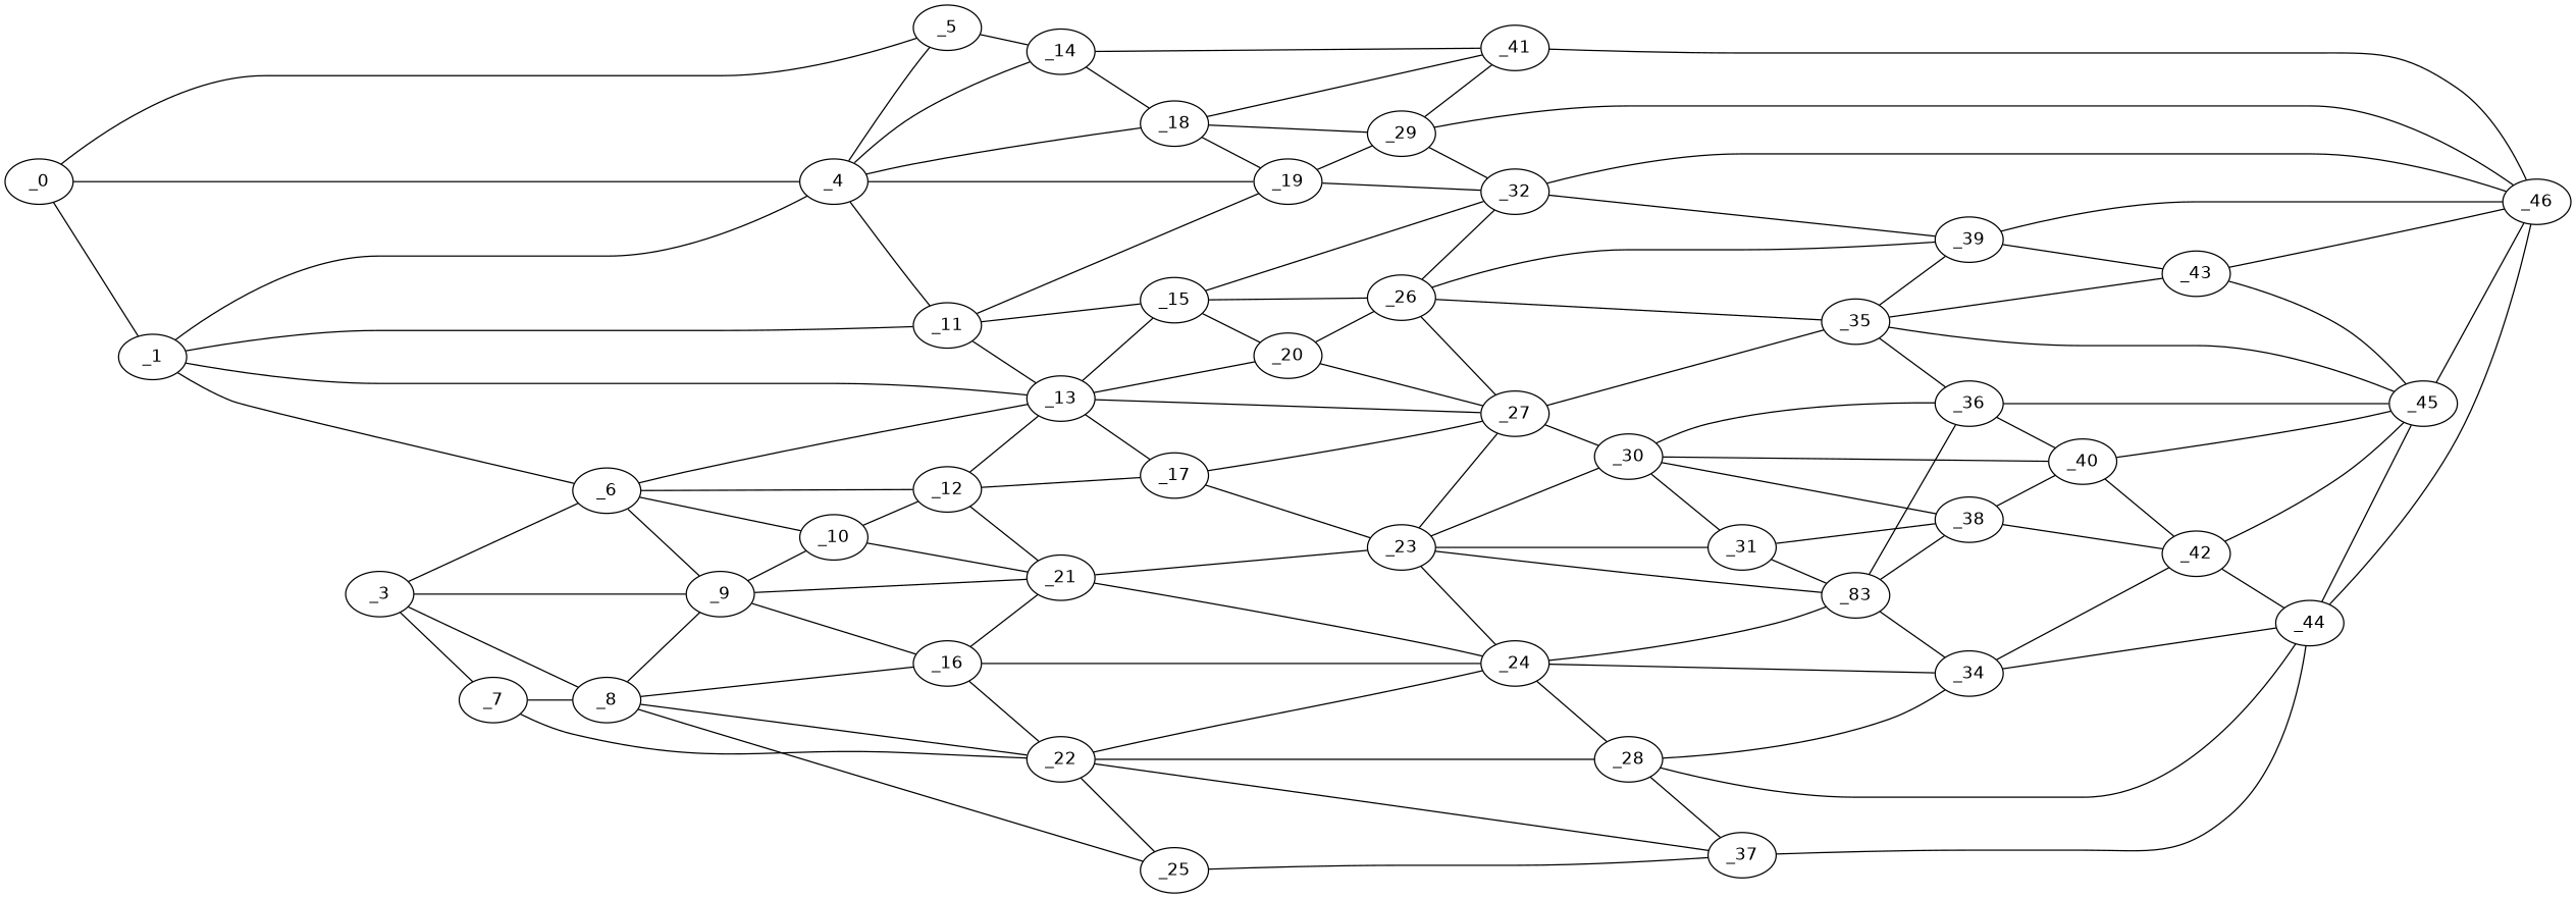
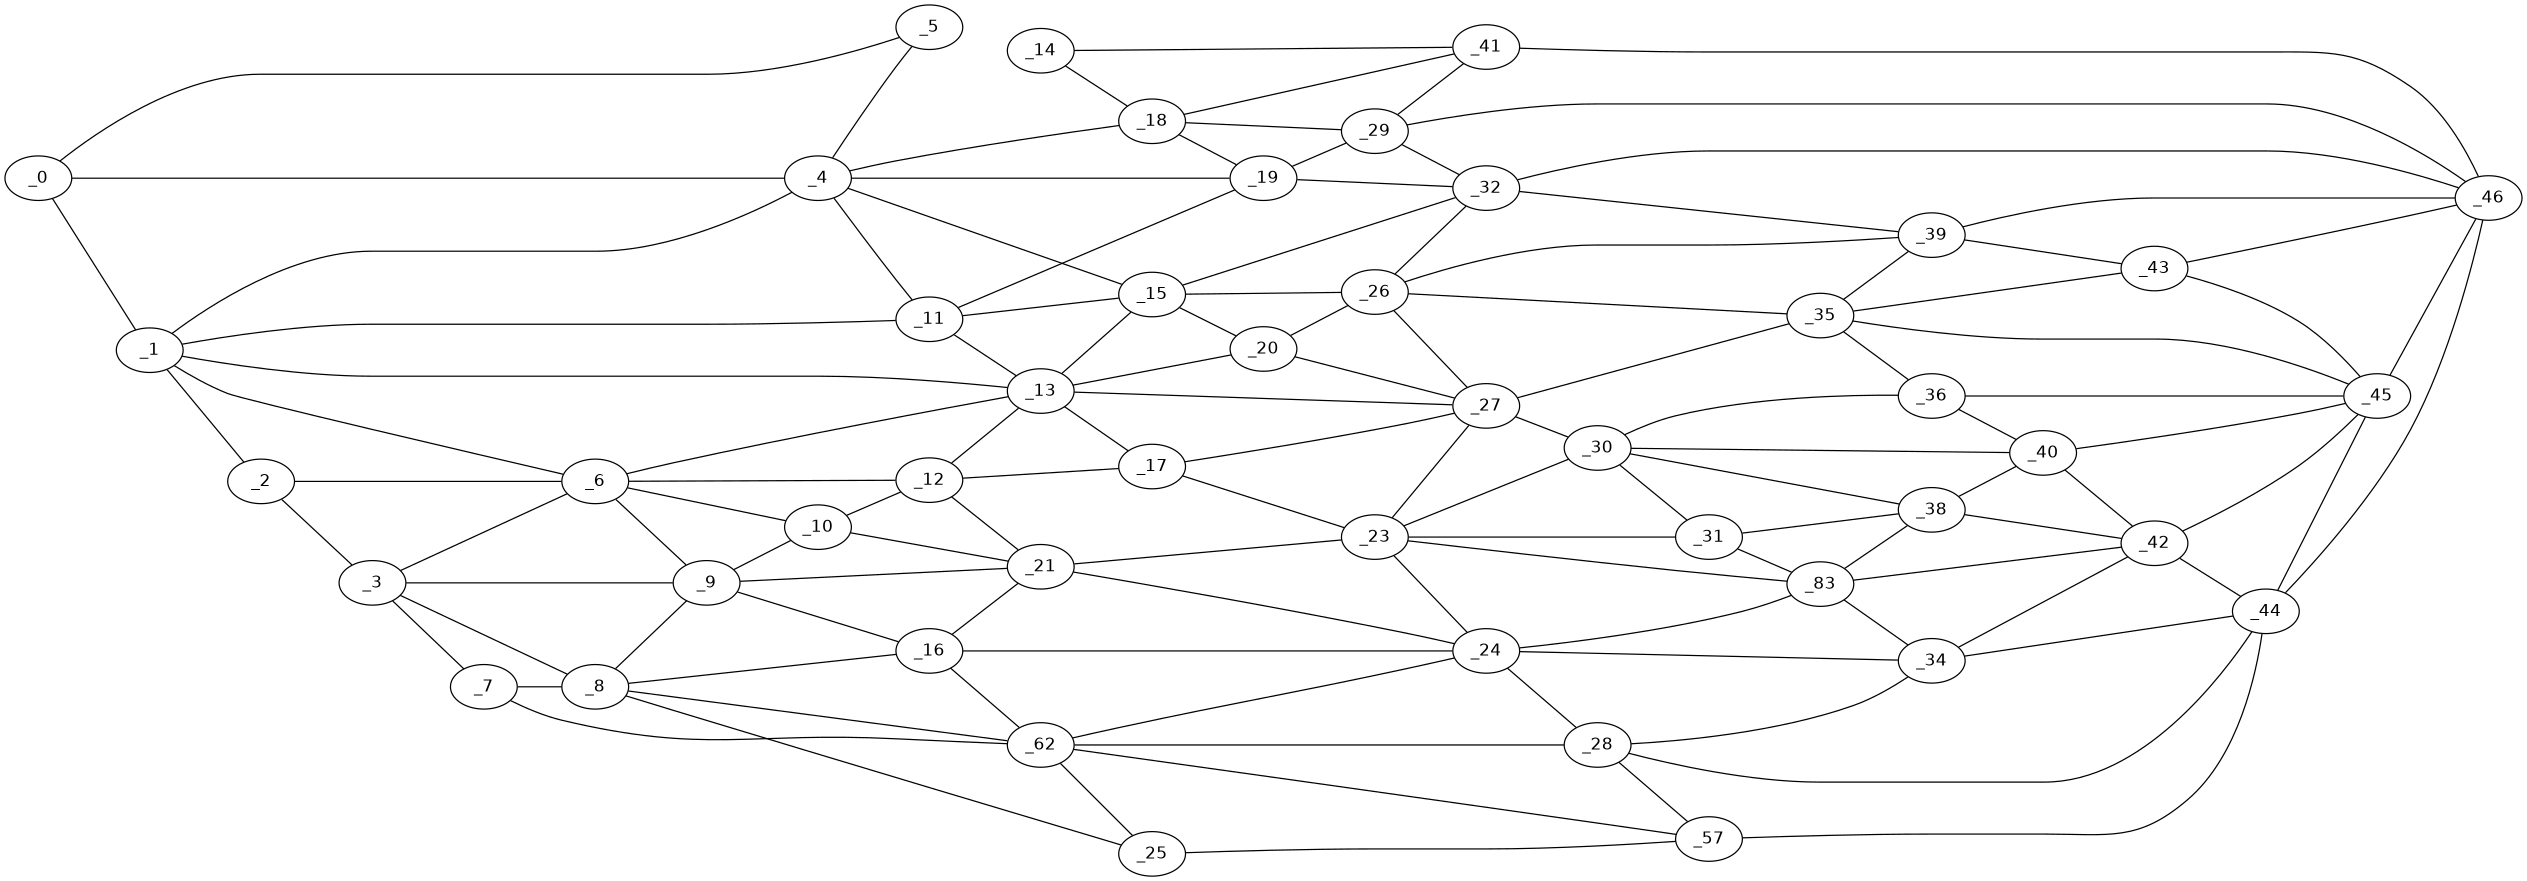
  graph {
    fontname="DejaVu Sans"
    rankdir=LR
    node [fontname="DejaVu Sans" x=51 y=61]
    edge [fontname="DejaVu Sans" valence=2]
    _0 [x=37 y=9]
    _1 [x=38]
    _4 [x=46 y=12]
    _5 [y=3]
+   _2 [x=40 y=82]
    _6 [y=79]
    _11 [x=59 y=43]
    _13 [x=62 y=59]
    _14 [x=63 y=4]
    _18 [x=67 y=22]
    _19 [x=67 y=28]
    _3 [x=41 y=88]
    _9 [x=53 y=92]
    _10 [x=57 y=84]
    _12 [x=61 y=80]
    _15 [x=65 y=51]
    _17 [x=66 y=77]
    _20 [x=68 y=57]
    _27 [x=75 y=73]
    _41 [x=90 y=12]
    _29 [x=81 y=29]
    _32 [x=82 y=42]
    _7 [y=125]
    _8 [x=52 y=118]
    _16 [x=65 y=99]
    _21 [x=68 y=90]
    _26 [x=75 y=56]
    _39 [x=89 y=53]
    _46 [x=99 y=48]
    _23 [x=70 y=85]
    _30 [x=81 y=78]
    _35 [x=84 y=66]
-   _22 [x=69 y=105]
+   _22 [x=69 y=105 label=_62]
    _25 [x=74 y=122]
-   _37 [x=85 y=115]
+   _37 [x=85 y=115 label=_57]
    _24 [x=73 y=93]
    _28 [x=79 y=102]
    _31 [x=81 y=83]
    n39 [label=_83 x=82 y=89]
    _44 [x=92 y=109]
    _34 [x=82 y=100]
    _43 [x=91]
    _36 [x=84 y=72]
    _38 [x=87 y=84]
    _40 [x=89 y=80]
    _42 [x=90 y=94]
    _45 [x=93 y=70]
    _0 -- _1 [valence=1]
    _0 -- _4
    _0 -- _5 [valence=1]
    _1 -- _4 [valence=1]
+   _1 -- _2 [valence=1]
    _1 -- _6 [valence=1]
    _1 -- _11
    _1 -- _13 [valence=1]
    _4 -- _5 [valence=1]
    _4 -- _11
-   _4 -- _14
+   _4 -- _15
    _4 -- _18 [valence=1]
    _4 -- _19
-   _5 -- _14 [valence=1]
+   _2 -- _6
+   _2 -- _3 [valence=1]
    _6 -- _13
    _6 -- _9
    _6 -- _10
    _6 -- _12
    _11 -- _13
    _11 -- _19 [valence=1]
    _11 -- _15
    _13 -- _15 [valence=1]
    _13 -- _17 [valence=1]
    _13 -- _20 [valence=1]
    _13 -- _27
    _14 -- _18
    _14 -- _41 [valence=1]
    _18 -- _19
    _18 -- _41
    _18 -- _29
    _19 -- _29
    _19 -- _32
    _3 -- _6
    _3 -- _9
    _3 -- _7 [valence=1]
    _3 -- _8
    _9 -- _10
    _9 -- _16 [valence=1]
    _9 -- _21 [valence=1]
    _10 -- _12
    _10 -- _21
    _12 -- _13
    _12 -- _17
    _12 -- _21 [valence=1]
    _15 -- _20
    _15 -- _32
    _15 -- _26
    _17 -- _27
    _17 -- _23 [valence=1]
    _20 -- _27 [valence=1]
    _20 -- _26
    _27 -- _30
    _27 -- _35 [valence=1]
    _41 -- _46 [valence=1]
    _29 -- _41 [valence=1]
    _29 -- _32 [valence=1]
    _29 -- _46 [valence=1]
    _32 -- _39
    _32 -- _46 [valence=1]
    _7 -- _8
    _7 -- _22 [valence=1]
    _8 -- _9
    _8 -- _16
    _8 -- _22
    _8 -- _25
    _16 -- _21
    _16 -- _22 [valence=1]
    _16 -- _24 [valence=1]
    _21 -- _23
    _21 -- _24
    _26 -- _27
    _26 -- _32
    _26 -- _39
    _26 -- _35
    _39 -- _46
    _39 -- _43
    _23 -- _27
    _23 -- _30 [valence=1]
    _23 -- _24 [valence=1]
    _23 -- _31
    _23 -- n39
    _30 -- _31 [valence=1]
    _30 -- _36
    _30 -- _38
    _30 -- _40
    _35 -- _39 [valence=1]
    _35 -- _43
    _35 -- _36
    _35 -- _45
    _22 -- _25
    _22 -- _37
    _22 -- _24
    _22 -- _28 [valence=1]
    _25 -- _37 [valence=1]
    _37 -- _44 [valence=1]
    _24 -- _28 [valence=1]
    _24 -- n39
    _24 -- _34
    _28 -- _37
    _28 -- _44
    _28 -- _34 [valence=1]
    _31 -- n39 [valence=1]
    _31 -- _38
    n39 -- _34
    n39 -- _38 [valence=1]
-   n39 -- _36
+   n39 -- _42
    _44 -- _46 [valence=1]
    _44 -- _45 [valence=1]
    _34 -- _44
    _34 -- _42
    _43 -- _46
    _43 -- _45
    _36 -- _40 [valence=1]
    _36 -- _45
    _38 -- _40
    _38 -- _42
    _40 -- _42
    _40 -- _45
    _42 -- _44
    _42 -- _45
    _45 -- _46
  }
